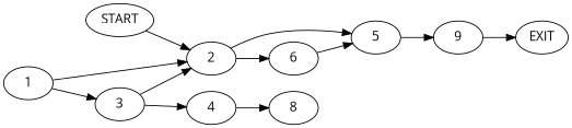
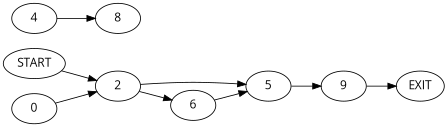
  digraph {
    fontname="Open Sans"
    rankdir=LR
    node [fontname="Open Sans"]
    edge [fontname="Open Sans"]
    n1 [label=START]
    2
-   1
-   3
+   1 [label=0]
    n5 [label=EXIT]
    5
    6
    4
    9
    8
    n1 -> 2
    2 -> 5
    2 -> 6
    1 -> 2
-   1 -> 3
-   3 -> 2
-   3 -> 4
    5 -> 9
    6 -> 5
    4 -> 8
    9 -> n5
  }
